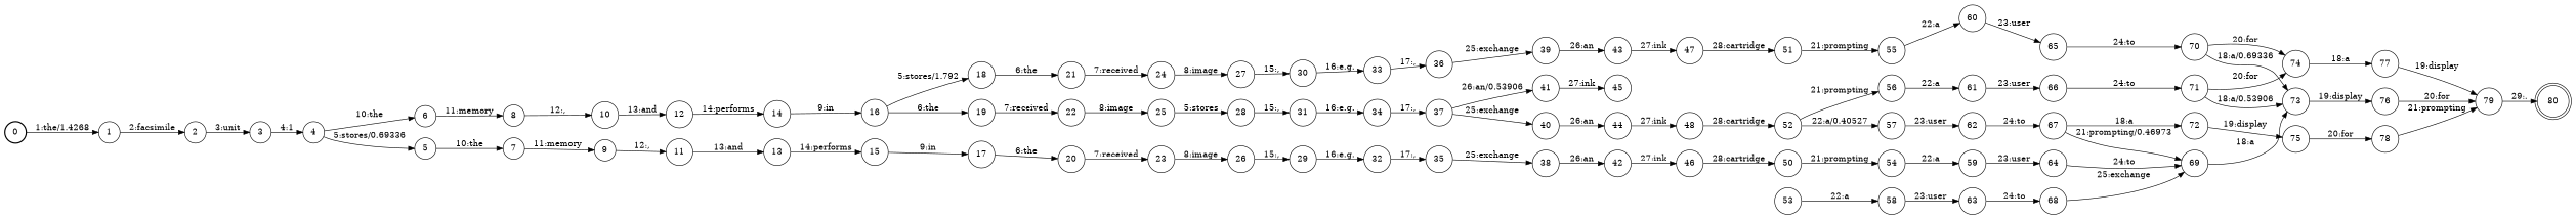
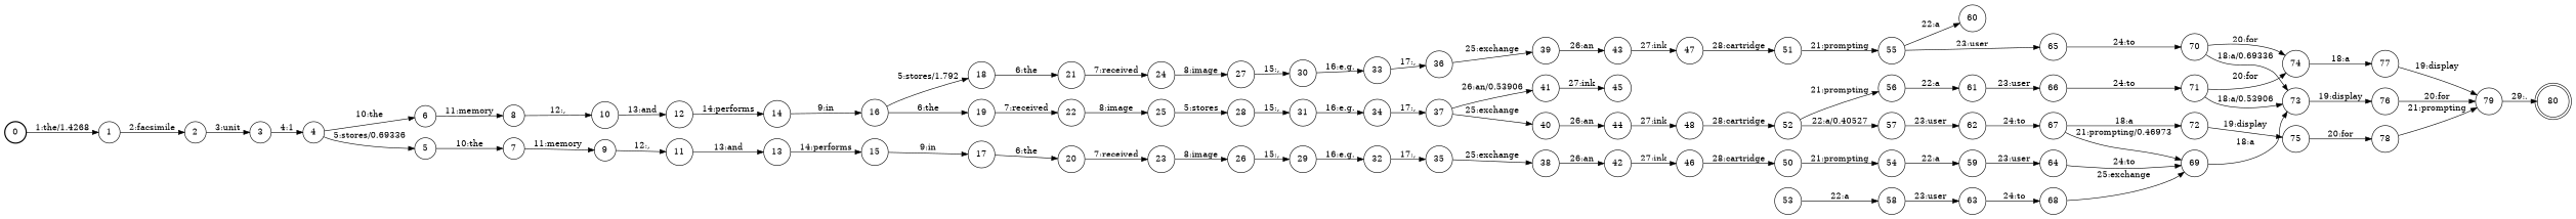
  digraph {
    nodesep=0.25
    rankdir=LR
    ranksep=0.4
    node [fontsize=14 shape=circle style=solid]
    edge [fontsize=14]
    n1 [label=0 style=bold]
    n2 [label=1]
    n3 [label=2]
    n4 [label=3]
    n5 [label=4]
    n6 [label=6]
    n7 [label=5]
    n8 [label=8]
    n9 [label=7]
    n10 [label=10]
    n11 [label=9]
    n12 [label=11]
    n13 [label=12]
    n14 [label=13]
    n15 [label=14]
    n16 [label=15]
    n17 [label=16]
    n18 [label=17]
    n19 [label=19]
    n20 [label=18]
    n21 [label=20]
    n22 [label=22]
    n23 [label=21]
    n24 [label=23]
    n25 [label=25]
    n26 [label=24]
    n27 [label=26]
    n28 [label=27]
    n29 [label=28]
    n30 [label=29]
    n31 [label=30]
    n32 [label=31]
    n33 [label=32]
    n34 [label=33]
    n35 [label=34]
    n36 [label=35]
    n37 [label=36]
    n38 [label=37]
    n39 [label=38]
    n40 [label=39]
    n41 [label=40]
    n42 [label=41]
    n43 [label=42]
    n44 [label=43]
    n45 [label=44]
    n46 [label=45]
    n47 [label=46]
    n48 [label=47]
    n49 [label=48]
    n50 [label=50]
    n51 [label=51]
    n52 [label=52]
    n53 [label=54]
    n54 [label=55]
    n55 [label=56]
    n56 [label=57]
    n57 [label=53]
    n58 [label=58]
    n59 [label=59]
    n60 [label=60]
    n61 [label=61]
    n62 [label=62]
    n63 [label=63]
    n64 [label=64]
    n65 [label=65]
    n66 [label=66]
    n67 [label=67]
    n68 [label=68]
    n69 [label=69]
    n70 [label=70]
    n71 [label=71]
    n72 [label=72]
    n73 [label=73]
    n74 [label=74]
    n75 [label=75]
    n76 [label=76]
    n77 [label=77]
    n78 [label=78]
    n79 [label=79]
    n80 [label=80 shape=doublecircle]
    n1 -> n2 [label="1:the/1.4268"]
    n2 -> n3 [label="2:facsimile"]
    n3 -> n4 [label="3:unit"]
    n4 -> n5 [label="4:1"]
    n5 -> n6 [label="10:the"]
    n5 -> n7 [label="5:stores/0.69336"]
    n6 -> n8 [label="11:memory"]
    n7 -> n9 [label="10:the"]
    n8 -> n10 [label="12:,"]
    n9 -> n11 [label="11:memory"]
    n10 -> n13 [label="13:and"]
    n11 -> n12 [label="12:,"]
    n12 -> n14 [label="13:and"]
    n13 -> n15 [label="14:performs"]
    n14 -> n16 [label="14:performs"]
    n15 -> n17 [label="9:in"]
    n16 -> n18 [label="9:in"]
    n17 -> n19 [label="6:the"]
    n17 -> n20 [label="5:stores/1.792"]
    n18 -> n21 [label="6:the"]
    n19 -> n22 [label="7:received"]
    n20 -> n23 [label="6:the"]
    n21 -> n24 [label="7:received"]
    n22 -> n25 [label="8:image"]
    n23 -> n26 [label="7:received"]
    n24 -> n27 [label="8:image"]
    n25 -> n29 [label="5:stores"]
    n26 -> n28 [label="8:image"]
    n27 -> n30 [label="15:,"]
    n28 -> n31 [label="15:,"]
    n29 -> n32 [label="15:,"]
    n30 -> n33 [label="16:e.g."]
    n31 -> n34 [label="16:e.g."]
    n32 -> n35 [label="16:e.g."]
    n33 -> n36 [label="17:,"]
    n34 -> n37 [label="17:,"]
    n35 -> n38 [label="17:,"]
    n36 -> n39 [label="25:exchange"]
    n37 -> n40 [label="25:exchange"]
    n38 -> n41 [label="25:exchange"]
    n38 -> n42 [label="26:an/0.53906"]
    n39 -> n43 [label="26:an"]
    n40 -> n44 [label="26:an"]
    n41 -> n45 [label="26:an"]
    n42 -> n46 [label="27:ink"]
    n43 -> n47 [label="27:ink"]
    n44 -> n48 [label="27:ink"]
    n45 -> n49 [label="27:ink"]
    n47 -> n50 [label="28:cartridge"]
    n48 -> n51 [label="28:cartridge"]
    n49 -> n52 [label="28:cartridge"]
    n50 -> n53 [label="21:prompting"]
    n51 -> n54 [label="21:prompting"]
    n52 -> n55 [label="21:prompting"]
    n52 -> n56 [label="22:a/0.40527"]
    n53 -> n59 [label="22:a"]
    n54 -> n60 [label="22:a"]
    n55 -> n61 [label="22:a"]
    n56 -> n62 [label="23:user"]
    n57 -> n58 [label="22:a"]
    n58 -> n63 [label="23:user"]
    n59 -> n64 [label="23:user"]
-   n60 -> n65 [label="23:user"]
+   n54 -> n65 [label="23:user"]
    n61 -> n66 [label="23:user"]
    n62 -> n67 [label="24:to"]
    n63 -> n68 [label="24:to"]
    n64 -> n69 [label="24:to"]
    n65 -> n70 [label="24:to"]
    n66 -> n71 [label="24:to"]
    n67 -> n69 [label="21:prompting/0.46973"]
    n67 -> n72 [label="18:a"]
    n68 -> n69 [label="25:exchange"]
    n69 -> n73 [label="18:a"]
    n70 -> n73 [label="18:a/0.69336"]
    n70 -> n74 [label="20:for"]
    n71 -> n73 [label="18:a/0.53906"]
    n71 -> n74 [label="20:for"]
    n72 -> n75 [label="19:display"]
    n73 -> n76 [label="19:display"]
    n74 -> n77 [label="18:a"]
    n75 -> n78 [label="20:for"]
    n76 -> n79 [label="20:for"]
    n77 -> n79 [label="19:display"]
    n78 -> n79 [label="21:prompting"]
    n79 -> n80 [label="29:."]
  }
